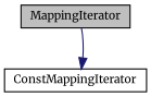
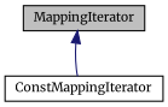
  digraph {
    fontname=Merriweather
    node [color=black fontname=Merriweather fontsize=10 shape=record style=filled]
    n1 [fillcolor=grey75 fontcolor=black height=0.2 label=MappingIterator width=0.4]
    n2 [fillcolor=white height=0.2 label=ConstMappingIterator width=0.4]
-   n2 -> n1 [color=midnightblue dir=back fontname=Merriweather fontsize=10 labelfontname=FreeSans labelfontsize=10 style=solid]
+   n1 -> n2 [color=midnightblue dir=back fontname=Merriweather fontsize=10 labelfontname=FreeSans labelfontsize=10 style=solid]
  }
